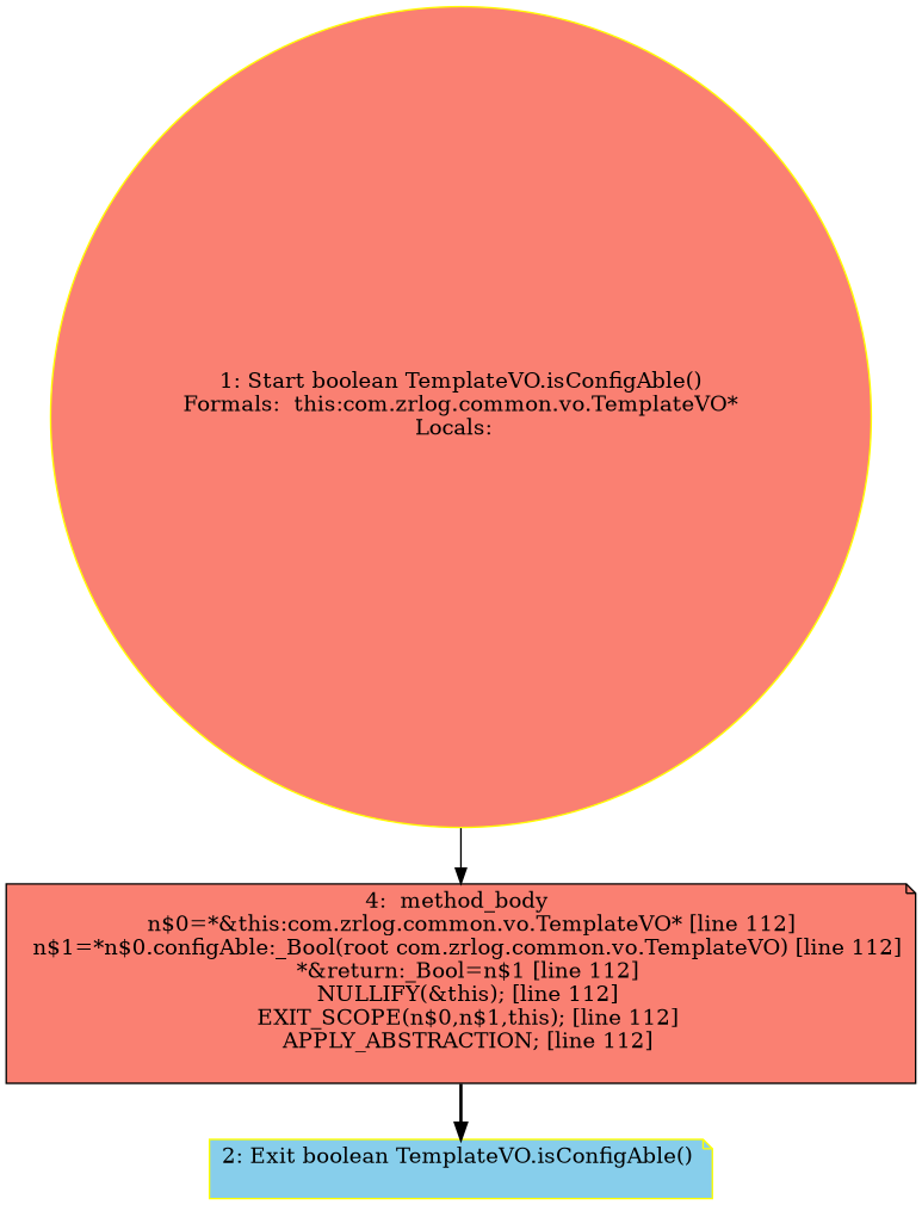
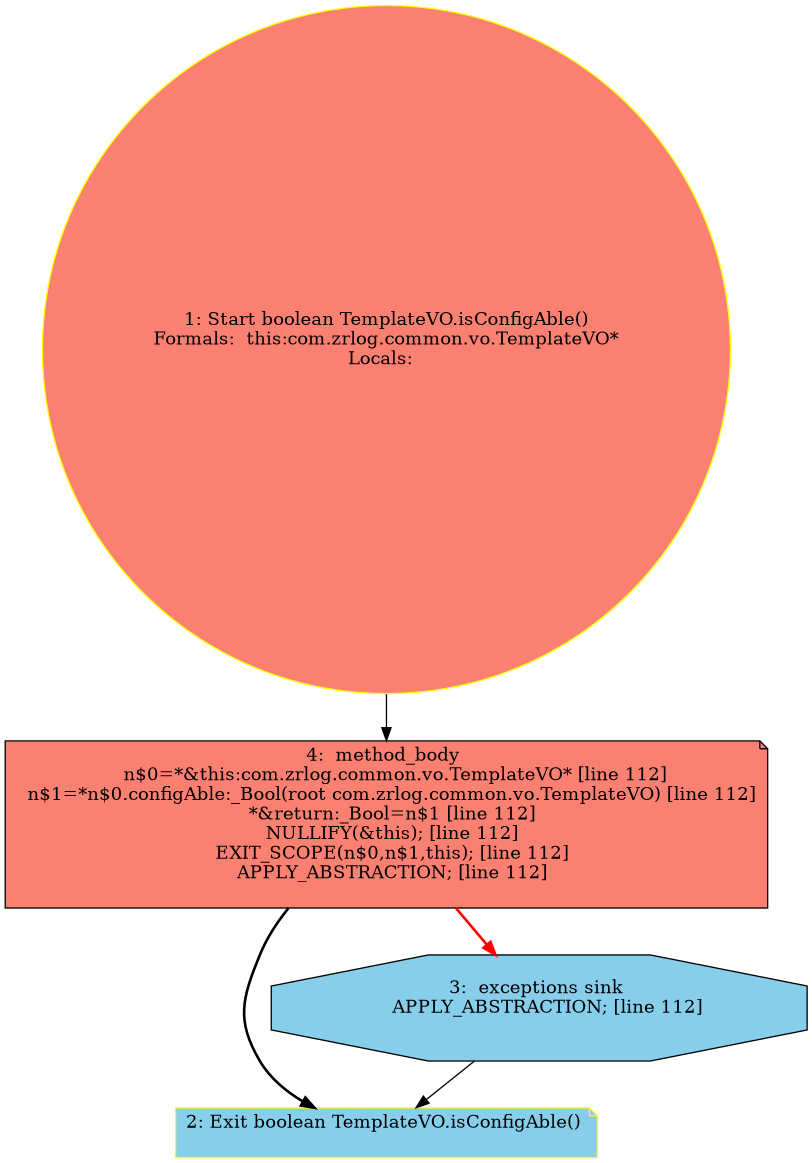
  digraph {
    node [style=filled fillcolor=salmon shape=note]
    edge [style=solid]
    n1 [color=yellow label="1: Start boolean TemplateVO.isConfigAble()\nFormals:  this:com.zrlog.common.vo.TemplateVO*\nLocals:  \n  " shape=circle]
    n2 [label="4:  method_body \n   n$0=*&this:com.zrlog.common.vo.TemplateVO* [line 112]\n  n$1=*n$0.configAble:_Bool(root com.zrlog.common.vo.TemplateVO) [line 112]\n  *&return:_Bool=n$1 [line 112]\n  NULLIFY(&this); [line 112]\n  EXIT_SCOPE(n$0,n$1,this); [line 112]\n  APPLY_ABSTRACTION; [line 112]\n "]
    n3 [color=yellow label="2: Exit boolean TemplateVO.isConfigAble() \n  " fillcolor=skyblue]
+   n4 [label="3:  exceptions sink \n   APPLY_ABSTRACTION; [line 112]\n " shape=octagon fillcolor=skyblue]
    n1 -> n2
    n2 -> n3 [style=bold]
+   n2 -> n4 [color=red style=bold]
+   n4 -> n3
  }
